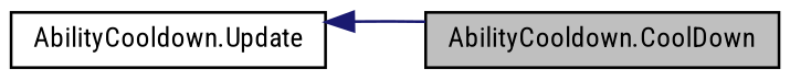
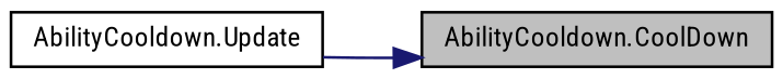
  digraph {
    rankdir=RL
    fontname="Roboto Condensed"
    node [color=black fontname="Roboto Condensed" fontsize=10 shape=record style=filled]
    n1 [fillcolor=grey75 fontcolor=black height=0.2 label="AbilityCooldown.CoolDown" width=0.4]
    n2 [fillcolor=white height=0.2 label="AbilityCooldown.Update" width=0.4]
-   n2 -> n1 [color=midnightblue dir=back fontname="Roboto Condensed" fontsize=10 labelfontname=Helvetica labelfontsize=10 style=solid]
+   n1 -> n2 [color=midnightblue dir=back fontname="Roboto Condensed" fontsize=10 labelfontname=Helvetica labelfontsize=10 style=solid]
  }
